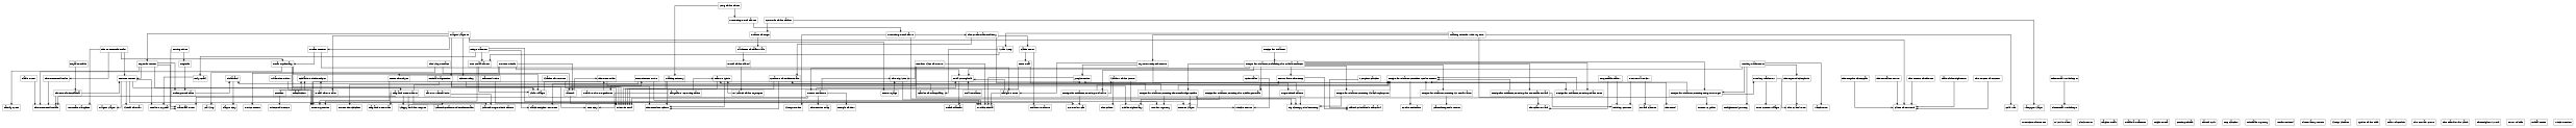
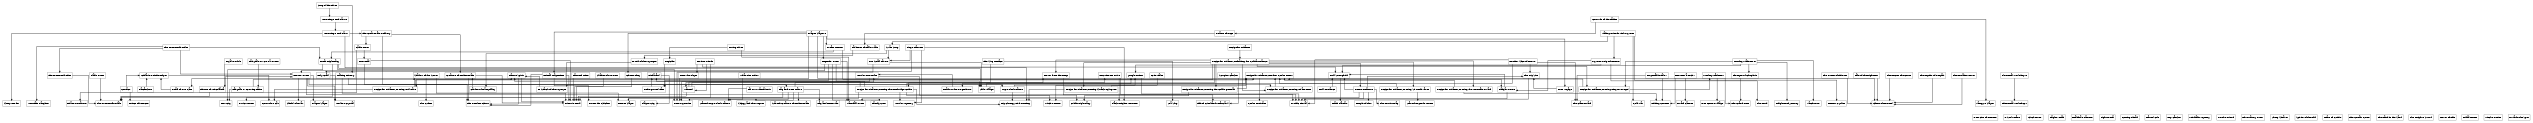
  digraph {
    nodesep=0.5
    ranksep=0.75
    splines=ortho
    node [shape=box]
    edge [color=black penwidth=2]
    "Animal Magnetism"
    "Between a Rock..."
    Biohazard
    "Creature of Fenkenstrain"
    "Elemental Workshop II"
    "Enter the Abyss"
    "Forgettable Tale..."
    "Ghosts Ahoy"
    "Grim Tales"
    "Haunted Mine"
    "Heroes' Quest"
    "Holy Grail"
    "Horror from the Deep"
    "Icthlarin's Little Helper"
    "Jungle Potion"
    "Making History"
    "Monkey Madness I"
    "Nature Spirit"
    "Olaf's Quest"
    "Recipe for Disaster/Another Cook's Quest"
    "Recruitment Drive"
    "Scorpion Catcher"
    "Shades of Mort'ton"
    "Shadow of the Storm"
    "Tale of the Righteous"
    "The Ascent of Arceuus"
    "The Depths of Despair"
    "The Dig Site"
    "The Eyes of Glouphrie"
    "The Forsaken Tower"
    "The Fremennik Isles"
-   "The Lost Tribe"
+   "The Lost Tribe" [label="Murder Lost Tribe"]
    "The Queen of Thieves"
    "Troll Stronghold"
    "What Lies Below"
    "A Tail of Two Cats"
    "Bone Voyage"
    "Contact!"
    "Death to the Dorgeshuun"
    "Desert Treasure"
    "Eadgar's Ruse"
    "Fairytale I - Growing Pains"
    "Garden of Tranquillity"
    "In Search of the Myreque"
    "Rag and Bone Man II"
    Ratcatchers
    "Recipe for Disaster/Freeing Evil Dave"
    "Recipe for Disaster/Freeing King Awowogei"
    "Recipe for Disaster/Freeing Pirate Pete"
    "Recipe for Disaster/Freeing Sir Amik Varze"
    "Recipe for Disaster/Freeing Skrach Uglogwee"
    "Recipe for Disaster/Freeing the Goblin generals"
    "Recipe for Disaster/Freeing the Lumbridge Guide"
    "Recipe for Disaster/Freeing the Mountain Dwarf"
    "Shilo Village"
    "Tai Bwo Wannai Trio"
    "Throne of Miscellania"
    "Troll Romance"
    "Underground Pass"
    "Wanted!"
    "Zogre Flesh Eaters"
    "Another Slice of H.A.M."
    "Devious Minds"
-   "In Aid of the Myreque" [label="In Aid of the Alfred"]
+   "Fairytale II - Cure a Queen"
+   "In Aid of the Myreque"
    "Legends' Quest"
    "Lunar Diplomacy"
    "Monkey Madness II"
    "My Arm's Big Adventure"
    "One Small Favour"
    "Recipe for Disaster/Defeating the Culinaromancer"
    Regicide
    "Royal Trouble"
    "Rum Deal"
    "The Slug Menace"
    "Cabin Fever"
    "Darkness of Hallowvale"
    "Dream Mentor"
    "King's Ransom"
    "Recipe for Disaster"
    "Roving Elves"
    "Swan Song"
    "The Fremennik Exiles"
    "A Taste of Hope"
    "Dragon Slayer II"
    "Making Friends with My Arm"
    "Mourning's End Part I"
    "The Great Brain Robbery"
    "Mourning's End Part II"
    n90 [label="Gertrude of the Father"]
    "Song of the Elves"
    "Alfred Grimhand's Barcrawl"
    "Big Chompy Bird Hunting"
    "Black Knights' Fortress"
    "Client of Kourend"
    "Cold War"
    "Cook's Assistant"
    "Death Plateau"
    "Demon Slayer"
    "Doric's Quest"
    "Dragon Slayer"
    "Druidic Ritual"
    "Dwarf Cannon"
    "Elemental Workshop I"
    "Enlightened Journey"
    "Ernest the Chicken"
    "Family Crest"
    "Fishing Contest"
    "Gertrude's Cat"
    "Goblin Diplomacy"
    "Lost City"
    "Merlin's Crystal"
    "Mountain Daughter"
    "Murder Mystery"
    "Pirate's Treasure"
    "Plague City"
    "Priest in Peril"
    "Prince Ali Rescue"
    "Rag and Bone Man"
    "Romeo & Juliet"
    "Rune Mysteries"
    "Sea Slug"
    "Sheep Herder"
    "Shield of Arrav"
    "Skippy and the Mogres"
    "Started:Creature of Fenkenstrain"
    "Started:Legends' Quest"
    "Started:Zogre Flesh Eaters"
    "Temple of Ikov"
    "The Feud"
    "The Fremennik Trials"
    "The Giant Dwarf"
    "The Golem"
    "The Grand Tree"
    "The Restless Ghost"
    "The Tourist Trap"
    "Tree Gnome Village"
    "Vampyre Slayer"
    Watchtower
    "Waterfall Quest"
    "Witch's House"
    spacer [style=invis shape=""]
    "A Porcine of Interest"
    "A Soul's Bane"
    "Clock Tower"
    "Eagles' Peak"
    "Enakhra's Lament"
    "Fight Arena"
    "Getting Ahead"
    "Hazeel Cult"
    "Imp Catcher"
    "Misthalin Mystery"
    "Monk's Friend"
    "Observatory Quest"
    "Sheep Shearer"
    "Spirits of the Elid"
    "Tears of Guthix"
    "The Corsair Curse"
    "The Hand in the Sand"
    "The Knight's Sword"
    "Tower of Life"
    "Tribal Totem"
    "Witch's Potion"
+   "X Marks the Spot"
    subgraph sub_1 {
      rank=same
      "Animal Magnetism"
      "Between a Rock..."
      Biohazard
      "Creature of Fenkenstrain"
      "Elemental Workshop II"
      "Enter the Abyss"
      "Forgettable Tale..."
      "Ghosts Ahoy"
      "Grim Tales"
      "Haunted Mine"
      "Heroes' Quest"
      "Holy Grail"
      "Horror from the Deep"
      "Icthlarin's Little Helper"
      "Jungle Potion"
      "Making History"
      "Monkey Madness I"
      "Nature Spirit"
      "Olaf's Quest"
      "Recipe for Disaster/Another Cook's Quest"
      "Recruitment Drive"
      "Scorpion Catcher"
      "Shades of Mort'ton"
      "Shadow of the Storm"
      "Tale of the Righteous"
      "The Ascent of Arceuus"
      "The Depths of Despair"
      "The Dig Site"
      "The Eyes of Glouphrie"
      "The Forsaken Tower"
      "The Fremennik Isles"
      "The Lost Tribe"
      "The Queen of Thieves"
      "Troll Stronghold"
      "What Lies Below"
    }
    subgraph sub_2 {
      rank=same
      "A Tail of Two Cats"
      "Bone Voyage"
      "Contact!"
      "Death to the Dorgeshuun"
      "Desert Treasure"
      "Eadgar's Ruse"
      "Fairytale I - Growing Pains"
      "Garden of Tranquillity"
      "In Search of the Myreque"
      "Rag and Bone Man II"
      Ratcatchers
      "Recipe for Disaster/Freeing Evil Dave"
      "Recipe for Disaster/Freeing King Awowogei"
      "Recipe for Disaster/Freeing Pirate Pete"
      "Recipe for Disaster/Freeing Sir Amik Varze"
      "Recipe for Disaster/Freeing Skrach Uglogwee"
      "Recipe for Disaster/Freeing the Goblin generals"
      "Recipe for Disaster/Freeing the Lumbridge Guide"
      "Recipe for Disaster/Freeing the Mountain Dwarf"
      "Shilo Village"
      "Tai Bwo Wannai Trio"
      "Throne of Miscellania"
      "Troll Romance"
      "Underground Pass"
      "Wanted!"
      "Zogre Flesh Eaters"
    }
    subgraph sub_3 {
      rank=same
      "Another Slice of H.A.M."
      "Devious Minds"
+     "Fairytale II - Cure a Queen"
      "In Aid of the Myreque"
      "Legends' Quest"
      "Lunar Diplomacy"
      "Monkey Madness II"
      "My Arm's Big Adventure"
      "One Small Favour"
      "Recipe for Disaster/Defeating the Culinaromancer"
      Regicide
      "Royal Trouble"
      "Rum Deal"
      "The Slug Menace"
    }
    subgraph sub_4 {
      rank=same
      "Cabin Fever"
      "Darkness of Hallowvale"
      "Dream Mentor"
      "King's Ransom"
      "Recipe for Disaster"
      "Roving Elves"
      "Swan Song"
      "The Fremennik Exiles"
    }
    subgraph sub_5 {
      rank=same
      "A Taste of Hope"
      "Dragon Slayer II"
      "Making Friends with My Arm"
      "Mourning's End Part I"
      "The Great Brain Robbery"
    }
    subgraph sub_6 {
      rank=same
      "Mourning's End Part II"
      n90
    }
    subgraph sub_7 {
      rank=same
      "Song of the Elves"
    }
    subgraph sub_8 {
      rank=same
      "Alfred Grimhand's Barcrawl"
      "Big Chompy Bird Hunting"
      "Black Knights' Fortress"
      "Client of Kourend"
      "Cold War"
      "Cook's Assistant"
      "Death Plateau"
      "Demon Slayer"
      "Doric's Quest"
      "Dragon Slayer"
      "Druidic Ritual"
      "Dwarf Cannon"
      "Elemental Workshop I"
      "Enlightened Journey"
      "Ernest the Chicken"
      "Family Crest"
      "Fishing Contest"
      "Gertrude's Cat"
      "Goblin Diplomacy"
      "Lost City"
      "Merlin's Crystal"
      "Mountain Daughter"
      "Murder Mystery"
      "Pirate's Treasure"
      "Plague City"
      "Priest in Peril"
      "Prince Ali Rescue"
      "Rag and Bone Man"
      "Romeo & Juliet"
      "Rune Mysteries"
      "Sea Slug"
      "Sheep Herder"
      "Shield of Arrav"
      "Skippy and the Mogres"
      "Started:Creature of Fenkenstrain"
      "Started:Legends' Quest"
      "Started:Zogre Flesh Eaters"
      "Temple of Ikov"
      "The Feud"
      "The Fremennik Trials"
      "The Giant Dwarf"
      "The Golem"
      "The Grand Tree"
      "The Restless Ghost"
      "The Tourist Trap"
      "Tree Gnome Village"
      "Vampyre Slayer"
      Watchtower
      "Waterfall Quest"
      "Witch's House"
      spacer
    }
    subgraph sub_9 {
      rank=same
      "A Porcine of Interest"
      "A Soul's Bane"
      "Clock Tower"
      "Eagles' Peak"
      "Enakhra's Lament"
      "Fight Arena"
      "Getting Ahead"
      "Hazeel Cult"
      "Imp Catcher"
      "Misthalin Mystery"
      "Monk's Friend"
      "Observatory Quest"
      "Sheep Shearer"
      "Spirits of the Elid"
      "Tears of Guthix"
      "The Corsair Curse"
      "The Hand in the Sand"
      "The Knight's Sword"
      "Tower of Life"
      "Tribal Totem"
      "Witch's Potion"
+     "X Marks the Spot"
    }
    "Animal Magnetism" -> "Ernest the Chicken"
    "Animal Magnetism" -> "Priest in Peril"
    "Animal Magnetism" -> "The Restless Ghost"
    "Between a Rock..." -> "Dwarf Cannon"
    "Between a Rock..." -> "Fishing Contest"
    Biohazard -> "Plague City"
    "Creature of Fenkenstrain" -> "Priest in Peril"
    "Creature of Fenkenstrain" -> "The Restless Ghost"
    "Elemental Workshop II" -> "Elemental Workshop I"
    "Enter the Abyss" -> "Rune Mysteries"
    "Forgettable Tale..." -> "Fishing Contest"
    "Forgettable Tale..." -> "The Giant Dwarf"
    "Ghosts Ahoy" -> "Priest in Peril"
    "Grim Tales" -> "Witch's House"
    "Haunted Mine" -> "Priest in Peril"
    "Heroes' Quest" -> "Rag and Bone Man II"
    "Heroes' Quest" -> "Dragon Slayer"
    "Heroes' Quest" -> "Druidic Ritual"
    "Heroes' Quest" -> "Merlin's Crystal"
    "Heroes' Quest" -> "Shield of Arrav"
    "Holy Grail" -> "Merlin's Crystal"
    "Horror from the Deep" -> "Alfred Grimhand's Barcrawl"
    "Icthlarin's Little Helper" -> "Gertrude's Cat"
    "Jungle Potion" -> "Druidic Ritual"
    "Making History" -> "Priest in Peril"
    "Making History" -> "The Restless Ghost"
    "Monkey Madness I" -> "The Grand Tree"
    "Monkey Madness I" -> "Tree Gnome Village"
    "Nature Spirit" -> "Priest in Peril"
    "Nature Spirit" -> "The Restless Ghost"
    "Olaf's Quest" -> "The Fremennik Trials"
    "Recipe for Disaster/Another Cook's Quest" -> "Cook's Assistant"
    "Recruitment Drive" -> "Black Knights' Fortress"
    "Recruitment Drive" -> "Druidic Ritual"
    "Scorpion Catcher" -> "Alfred Grimhand's Barcrawl"
    "Shades of Mort'ton" -> "Priest in Peril"
    "Shadow of the Storm" -> "Demon Slayer"
    "Shadow of the Storm" -> "The Golem"
    "Tale of the Righteous" -> "Client of Kourend"
    "The Ascent of Arceuus" -> "Client of Kourend"
    "The Depths of Despair" -> "Client of Kourend"
    "The Dig Site" -> "Druidic Ritual"
    "The Eyes of Glouphrie" -> "The Grand Tree"
    "The Forsaken Tower" -> "Client of Kourend"
    "The Fremennik Isles" -> "The Fremennik Trials"
    "The Lost Tribe" -> "Goblin Diplomacy"
    "The Lost Tribe" -> "Rune Mysteries"
    "The Queen of Thieves" -> "Client of Kourend"
    "Troll Stronghold" -> "Death Plateau"
    "What Lies Below" -> "Rune Mysteries"
    "A Tail of Two Cats" -> "Icthlarin's Little Helper"
    "Bone Voyage" -> "The Dig Site"
    "Contact!" -> "Icthlarin's Little Helper"
    "Contact!" -> "Prince Ali Rescue"
    "Death to the Dorgeshuun" -> "The Lost Tribe"
    "Desert Treasure" -> "The Dig Site"
    "Desert Treasure" -> "Troll Stronghold"
    "Desert Treasure" -> "Priest in Peril"
    "Desert Treasure" -> "Temple of Ikov"
    "Desert Treasure" -> "The Tourist Trap"
    "Desert Treasure" -> "Waterfall Quest"
    "Eadgar's Ruse" -> "Troll Stronghold"
    "Eadgar's Ruse" -> "Druidic Ritual"
    "Fairytale I - Growing Pains" -> "Nature Spirit"
    "Fairytale I - Growing Pains" -> "Lost City"
    "Garden of Tranquillity" -> "Creature of Fenkenstrain"
    "In Search of the Myreque" -> "Nature Spirit"
    "Rag and Bone Man II" -> "Horror from the Deep"
    "Rag and Bone Man II" -> "Rag and Bone Man"
    "Rag and Bone Man II" -> "Skippy and the Mogres"
    "Rag and Bone Man II" -> "Started:Creature of Fenkenstrain"
    "Rag and Bone Man II" -> "Started:Zogre Flesh Eaters"
    "Rag and Bone Man II" -> "The Fremennik Trials"
    Ratcatchers -> "Icthlarin's Little Helper"
    "Recipe for Disaster/Freeing Evil Dave" -> "Recipe for Disaster/Another Cook's Quest"
    "Recipe for Disaster/Freeing Evil Dave" -> "Shadow of the Storm"
    "Recipe for Disaster/Freeing Evil Dave" -> "Gertrude's Cat"
    "Recipe for Disaster/Freeing King Awowogei" -> "Monkey Madness I"
    "Recipe for Disaster/Freeing King Awowogei" -> "Recipe for Disaster/Another Cook's Quest"
    "Recipe for Disaster/Freeing Pirate Pete" -> "Recipe for Disaster/Another Cook's Quest"
    "Recipe for Disaster/Freeing Sir Amik Varze" -> "Recipe for Disaster/Another Cook's Quest"
    "Recipe for Disaster/Freeing Sir Amik Varze" -> "Started:Legends' Quest"
    "Recipe for Disaster/Freeing Skrach Uglogwee" -> "Recipe for Disaster/Another Cook's Quest"
    "Recipe for Disaster/Freeing Skrach Uglogwee" -> "Big Chompy Bird Hunting"
    "Recipe for Disaster/Freeing the Goblin generals" -> "Recipe for Disaster/Another Cook's Quest"
    "Recipe for Disaster/Freeing the Goblin generals" -> "Goblin Diplomacy"
    "Recipe for Disaster/Freeing the Lumbridge Guide" -> Biohazard
    "Recipe for Disaster/Freeing the Lumbridge Guide" -> "Nature Spirit"
    "Recipe for Disaster/Freeing the Lumbridge Guide" -> "Recipe for Disaster/Another Cook's Quest"
    "Recipe for Disaster/Freeing the Lumbridge Guide" -> "Big Chompy Bird Hunting"
    "Recipe for Disaster/Freeing the Lumbridge Guide" -> "Demon Slayer"
    "Recipe for Disaster/Freeing the Lumbridge Guide" -> "Murder Mystery"
    "Recipe for Disaster/Freeing the Lumbridge Guide" -> "Witch's House"
    "Recipe for Disaster/Freeing the Mountain Dwarf" -> "Recipe for Disaster/Another Cook's Quest"
    "Recipe for Disaster/Freeing the Mountain Dwarf" -> "Fishing Contest"
    "Shilo Village" -> "Jungle Potion"
    "Tai Bwo Wannai Trio" -> "Started:Zogre Flesh Eaters"
    "Throne of Miscellania" -> "Heroes' Quest"
    "Throne of Miscellania" -> "The Fremennik Trials"
    "Troll Romance" -> "Troll Stronghold"
    "Underground Pass" -> Biohazard
    "Wanted!" -> "Recruitment Drive"
    "Wanted!" -> "The Lost Tribe"
    "Wanted!" -> "Priest in Peril"
    "Zogre Flesh Eaters" -> "Jungle Potion"
    "Zogre Flesh Eaters" -> "Big Chompy Bird Hunting"
    "Another Slice of H.A.M." -> "The Dig Site"
    "Another Slice of H.A.M." -> "Death to the Dorgeshuun"
    "Another Slice of H.A.M." -> "Druidic Ritual"
    "Another Slice of H.A.M." -> "The Giant Dwarf"
    "Devious Minds" -> "Enter the Abyss"
    "Devious Minds" -> "Troll Stronghold"
    "Devious Minds" -> "Wanted!"
    "Devious Minds" -> "Doric's Quest"
+   "Fairytale II - Cure a Queen" -> "Fairytale I - Growing Pains"
    "In Aid of the Myreque" -> "In Search of the Myreque"
    "Legends' Quest" -> "Heroes' Quest"
    "Legends' Quest" -> "Shilo Village"
    "Legends' Quest" -> "Underground Pass"
    "Legends' Quest" -> "Family Crest"
    "Legends' Quest" -> "Waterfall Quest"
    "Lunar Diplomacy" -> "Shilo Village"
    "Lunar Diplomacy" -> "Lost City"
    "Lunar Diplomacy" -> "Rune Mysteries"
    "Lunar Diplomacy" -> "The Fremennik Trials"
    "Monkey Madness II" -> "The Eyes of Glouphrie"
    "Monkey Madness II" -> "Troll Stronghold"
    "Monkey Madness II" -> "Recipe for Disaster/Freeing King Awowogei"
    "Monkey Madness II" -> "Enlightened Journey"
    "Monkey Madness II" -> Watchtower
    "My Arm's Big Adventure" -> "Jungle Potion"
    "My Arm's Big Adventure" -> "Eadgar's Ruse"
    "My Arm's Big Adventure" -> "The Feud"
    "One Small Favour" -> "Shilo Village"
    "One Small Favour" -> "Rune Mysteries"
    "Recipe for Disaster/Defeating the Culinaromancer" -> "Horror from the Deep"
    "Recipe for Disaster/Defeating the Culinaromancer" -> "Desert Treasure"
    "Recipe for Disaster/Defeating the Culinaromancer" -> "Recipe for Disaster/Freeing Evil Dave"
    "Recipe for Disaster/Defeating the Culinaromancer" -> "Recipe for Disaster/Freeing King Awowogei"
    "Recipe for Disaster/Defeating the Culinaromancer" -> "Recipe for Disaster/Freeing Pirate Pete"
    "Recipe for Disaster/Defeating the Culinaromancer" -> "Recipe for Disaster/Freeing Sir Amik Varze"
    "Recipe for Disaster/Defeating the Culinaromancer" -> "Recipe for Disaster/Freeing Skrach Uglogwee"
    "Recipe for Disaster/Defeating the Culinaromancer" -> "Recipe for Disaster/Freeing the Goblin generals"
    "Recipe for Disaster/Defeating the Culinaromancer" -> "Recipe for Disaster/Freeing the Lumbridge Guide"
    "Recipe for Disaster/Defeating the Culinaromancer" -> "Recipe for Disaster/Freeing the Mountain Dwarf"
    Regicide -> "Underground Pass"
    "Royal Trouble" -> "Throne of Miscellania"
    "Rum Deal" -> "Zogre Flesh Eaters"
    "Rum Deal" -> "Priest in Peril"
    "The Slug Menace" -> "Wanted!"
    "The Slug Menace" -> "Sea Slug"
    "Cabin Fever" -> "Rum Deal"
    "Cabin Fever" -> "Pirate's Treasure"
    "Darkness of Hallowvale" -> "In Aid of the Myreque"
    "Dream Mentor" -> "Eadgar's Ruse"
    "Dream Mentor" -> "Lunar Diplomacy"
    "King's Ransom" -> "Holy Grail"
    "King's Ransom" -> "One Small Favour"
    "King's Ransom" -> "Black Knights' Fortress"
    "King's Ransom" -> "Murder Mystery"
    "Recipe for Disaster" -> "Recipe for Disaster/Defeating the Culinaromancer"
    "Roving Elves" -> Regicide
    "Roving Elves" -> "Waterfall Quest"
    "Swan Song" -> "Garden of Tranquillity"
    "Swan Song" -> "One Small Favour"
    "The Fremennik Exiles" -> "Heroes' Quest"
    "The Fremennik Exiles" -> "The Fremennik Isles"
    "The Fremennik Exiles" -> "Lunar Diplomacy"
    "The Fremennik Exiles" -> "Mountain Daughter"
    "A Taste of Hope" -> "Darkness of Hallowvale"
    "Dragon Slayer II" -> "Animal Magnetism"
    "Dragon Slayer II" -> "Ghosts Ahoy"
    "Dragon Slayer II" -> "A Tail of Two Cats"
    "Dragon Slayer II" -> "Bone Voyage"
    "Dragon Slayer II" -> "Legends' Quest"
    "Dragon Slayer II" -> "Dream Mentor"
    "Dragon Slayer II" -> "Client of Kourend"
    "Making Friends with My Arm" -> "My Arm's Big Adventure"
    "Making Friends with My Arm" -> "Swan Song"
    "Making Friends with My Arm" -> "Cold War"
    "Making Friends with My Arm" -> "Romeo & Juliet"
    "Mourning's End Part I" -> "The Great Brain Robbery"
    "Mourning's End Part I" -> "Big Chompy Bird Hunting"
    "Mourning's End Part I" -> "Sheep Herder"
    "The Great Brain Robbery" -> "Creature of Fenkenstrain"
    "The Great Brain Robbery" -> "Recipe for Disaster/Freeing Pirate Pete"
    "The Great Brain Robbery" -> "Cabin Fever"
    "Mourning's End Part II" -> "Mourning's End Part I"
    n90 -> "A Taste of Hope"
    n90 -> "Vampyre Slayer"
    "Song of the Elves" -> "Making History"
    "Song of the Elves" -> "Mourning's End Part II"
    "Vampyre Slayer" -> "A Porcine of Interest" [style=invis color="" penwidth=""]
  }
